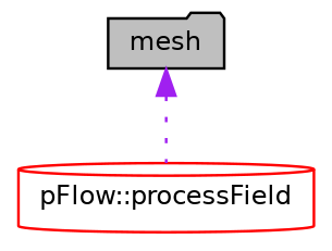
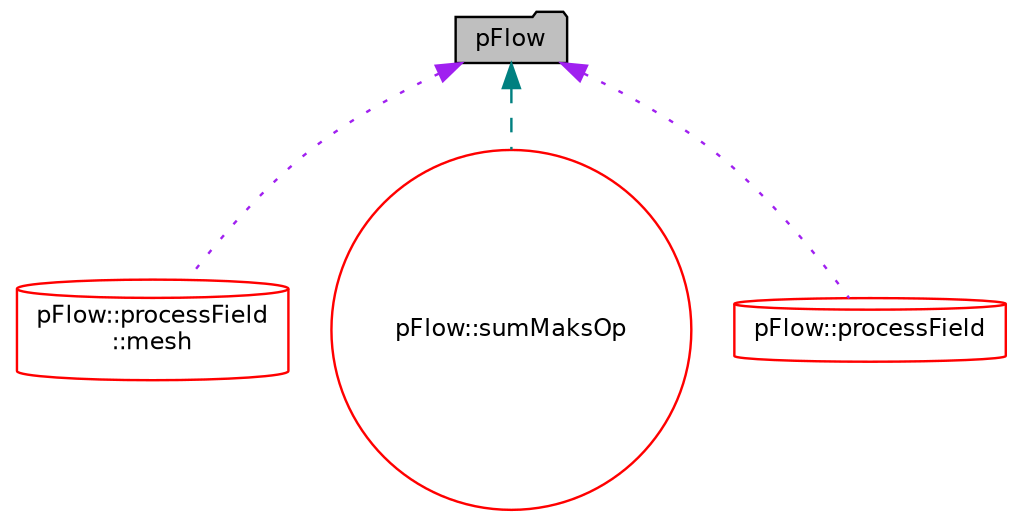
  digraph {
    rankdir=TB
    node [color=red fillcolor=white fontname=Helvetica fontsize=10 shape=cylinder style=filled]
    edge [color=purple dir=back fontname=Helvetica fontsize=10 labelfontname=Helvetica labelfontsize=10 style=dotted]
-   n1 [color=black fillcolor=grey75 fontcolor=black height=0.2 label=mesh shape=folder width=0.4]
+   n1 [color=black fillcolor=grey75 fontcolor=black height=0.2 label=pFlow shape=folder width=0.4]
+   n2 [height=0.2 label="pFlow::processField\l::mesh" width=0.4]
+   n3 [height=0.2 label="pFlow::sumMaksOp" shape=circle width=0.4]
    n4 [height=0.2 label="pFlow::processField" width=0.4]
+   n1 -> n2
+   n1 -> n3 [color=teal style=dashed]
    n1 -> n4
  }
